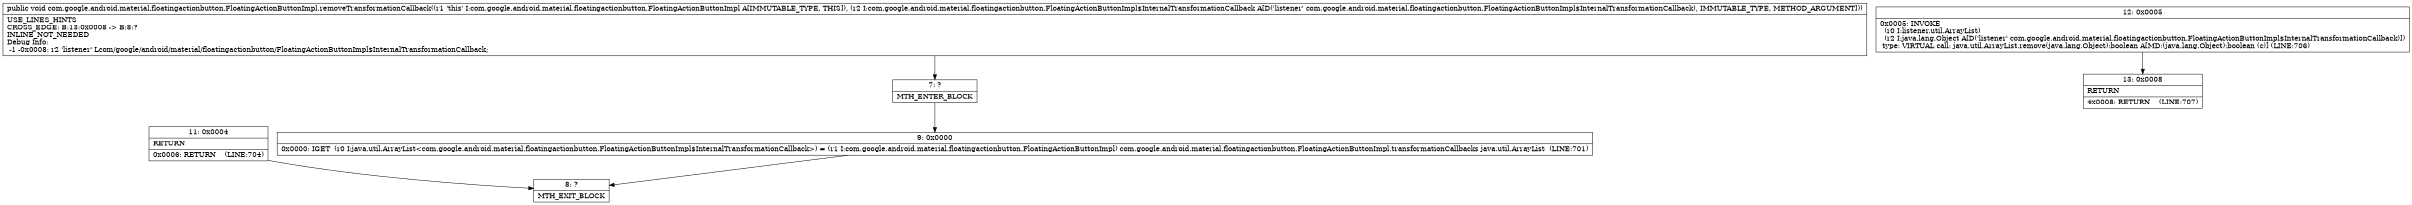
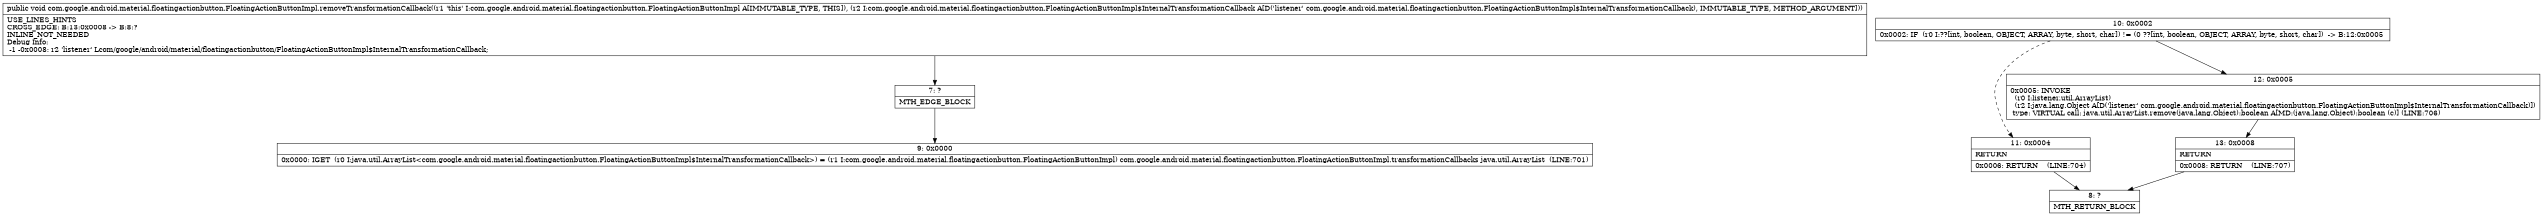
  digraph {
    node [shape=record]
-   n1 [label="{7\:\ ?|MTH_ENTER_BLOCK\l}"]
+   n1 [label="{7\:\ ?|MTH_EDGE_BLOCK\l}"]
    n2 [label="{9\:\ 0x0000|0x0000: IGET  (r0 I:java.util.ArrayList\<com.google.android.material.floatingactionbutton.FloatingActionButtonImpl$InternalTransformationCallback\>) = (r1 I:com.google.android.material.floatingactionbutton.FloatingActionButtonImpl) com.google.android.material.floatingactionbutton.FloatingActionButtonImpl.transformationCallbacks java.util.ArrayList  (LINE:701)\l}"]
+   n3 [label="{10\:\ 0x0002|0x0002: IF  (r0 I:??[int, boolean, OBJECT, ARRAY, byte, short, char]) != (0 ??[int, boolean, OBJECT, ARRAY, byte, short, char])  \-\> B:12:0x0005 \l}"]
    n4 [label="{11\:\ 0x0004|RETURN\l|0x0006: RETURN    (LINE:704)\l}"]
    n5 [label="{12\:\ 0x0005|0x0005: INVOKE  \l  (r0 I:listener.util.ArrayList)\l  (r2 I:java.lang.Object A[D('listener' com.google.android.material.floatingactionbutton.FloatingActionButtonImpl$InternalTransformationCallback)])\l type: VIRTUAL call: java.util.ArrayList.remove(java.lang.Object):boolean A[MD:(java.lang.Object):boolean (c)] (LINE:706)\l}"]
-   n6 [label="{8\:\ ?|MTH_EXIT_BLOCK\l}"]
-   n7 [label="{13\:\ 0x0008|RETURN\l|4x0008: RETURN    (LINE:707)\l}"]
+   n6 [label="{8\:\ ?|MTH_RETURN_BLOCK\l}"]
+   n7 [label="{13\:\ 0x0008|RETURN\l|0x0008: RETURN    (LINE:707)\l}"]
    n8 [label="{public void com.google.android.material.floatingactionbutton.FloatingActionButtonImpl.removeTransformationCallback((r1 'this' I:com.google.android.material.floatingactionbutton.FloatingActionButtonImpl A[IMMUTABLE_TYPE, THIS]), (r2 I:com.google.android.material.floatingactionbutton.FloatingActionButtonImpl$InternalTransformationCallback A[D('listener' com.google.android.material.floatingactionbutton.FloatingActionButtonImpl$InternalTransformationCallback), IMMUTABLE_TYPE, METHOD_ARGUMENT]))  | USE_LINES_HINTS\lCROSS_EDGE: B:13:0x0008 \-\> B:8:?\lINLINE_NOT_NEEDED\lDebug Info:\l  \-1 \-0x0008: r2 'listener' Lcom\/google\/android\/material\/floatingactionbutton\/FloatingActionButtonImpl$InternalTransformationCallback;\l}"]
    n1 -> n2
+   n3 -> n4 [style=dashed]
+   n3 -> n5
    n4 -> n6
    n5 -> n7
-   n2 -> n6
+   n7 -> n6
    n8 -> n1
  }
